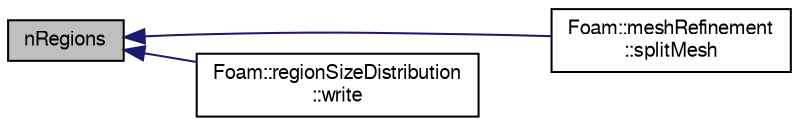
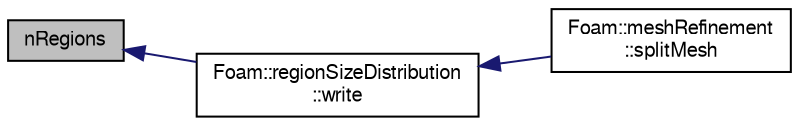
  digraph {
    rankdir=LR
    node [color=black fontname=FreeSans fontsize=10 shape=record]
    edge [color=midnightblue dir=back fontname=FreeSans fontsize=10 labelfontname=FreeSans labelfontsize=10 style=solid]
    n1 [fillcolor=grey75 fontcolor=black height=0.2 label=nRegions style=filled width=0.4]
    n2 [height=0.2 label="Foam::meshRefinement\l::splitMesh" width=0.4]
    n3 [height=0.2 label="Foam::regionSizeDistribution\l::write" width=0.4]
-   n1 -> n2
+   n3 -> n2
    n1 -> n3
  }
